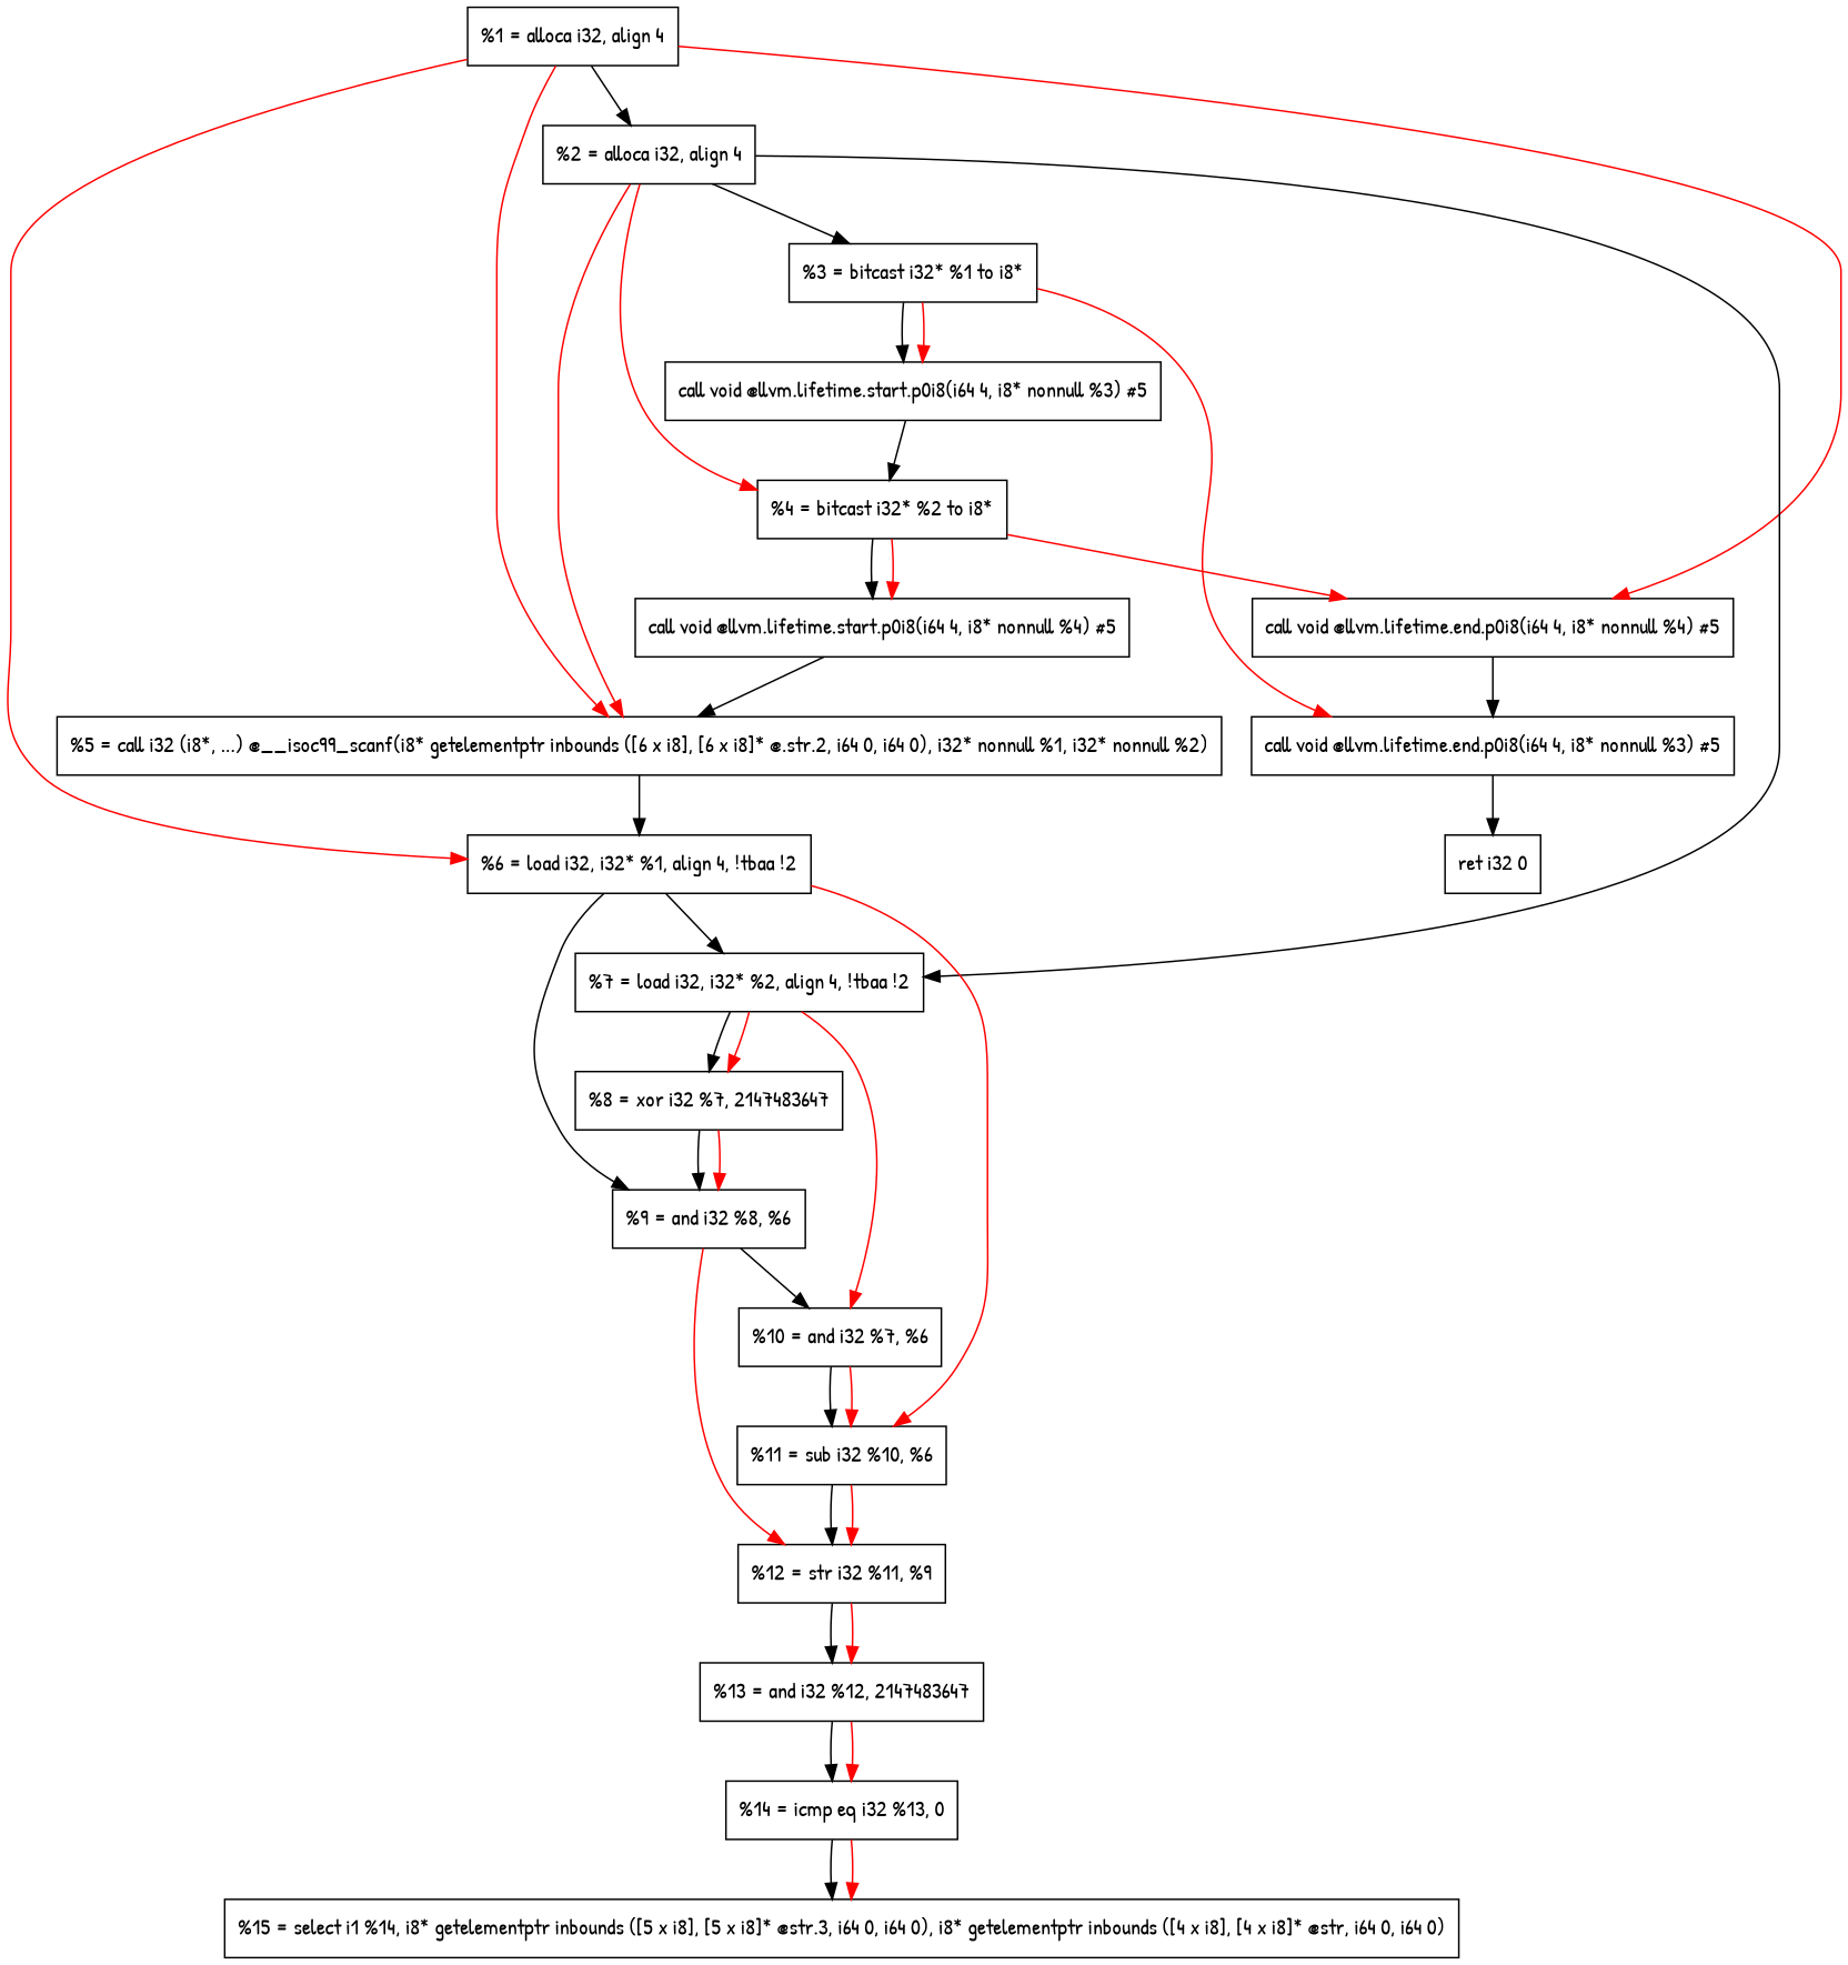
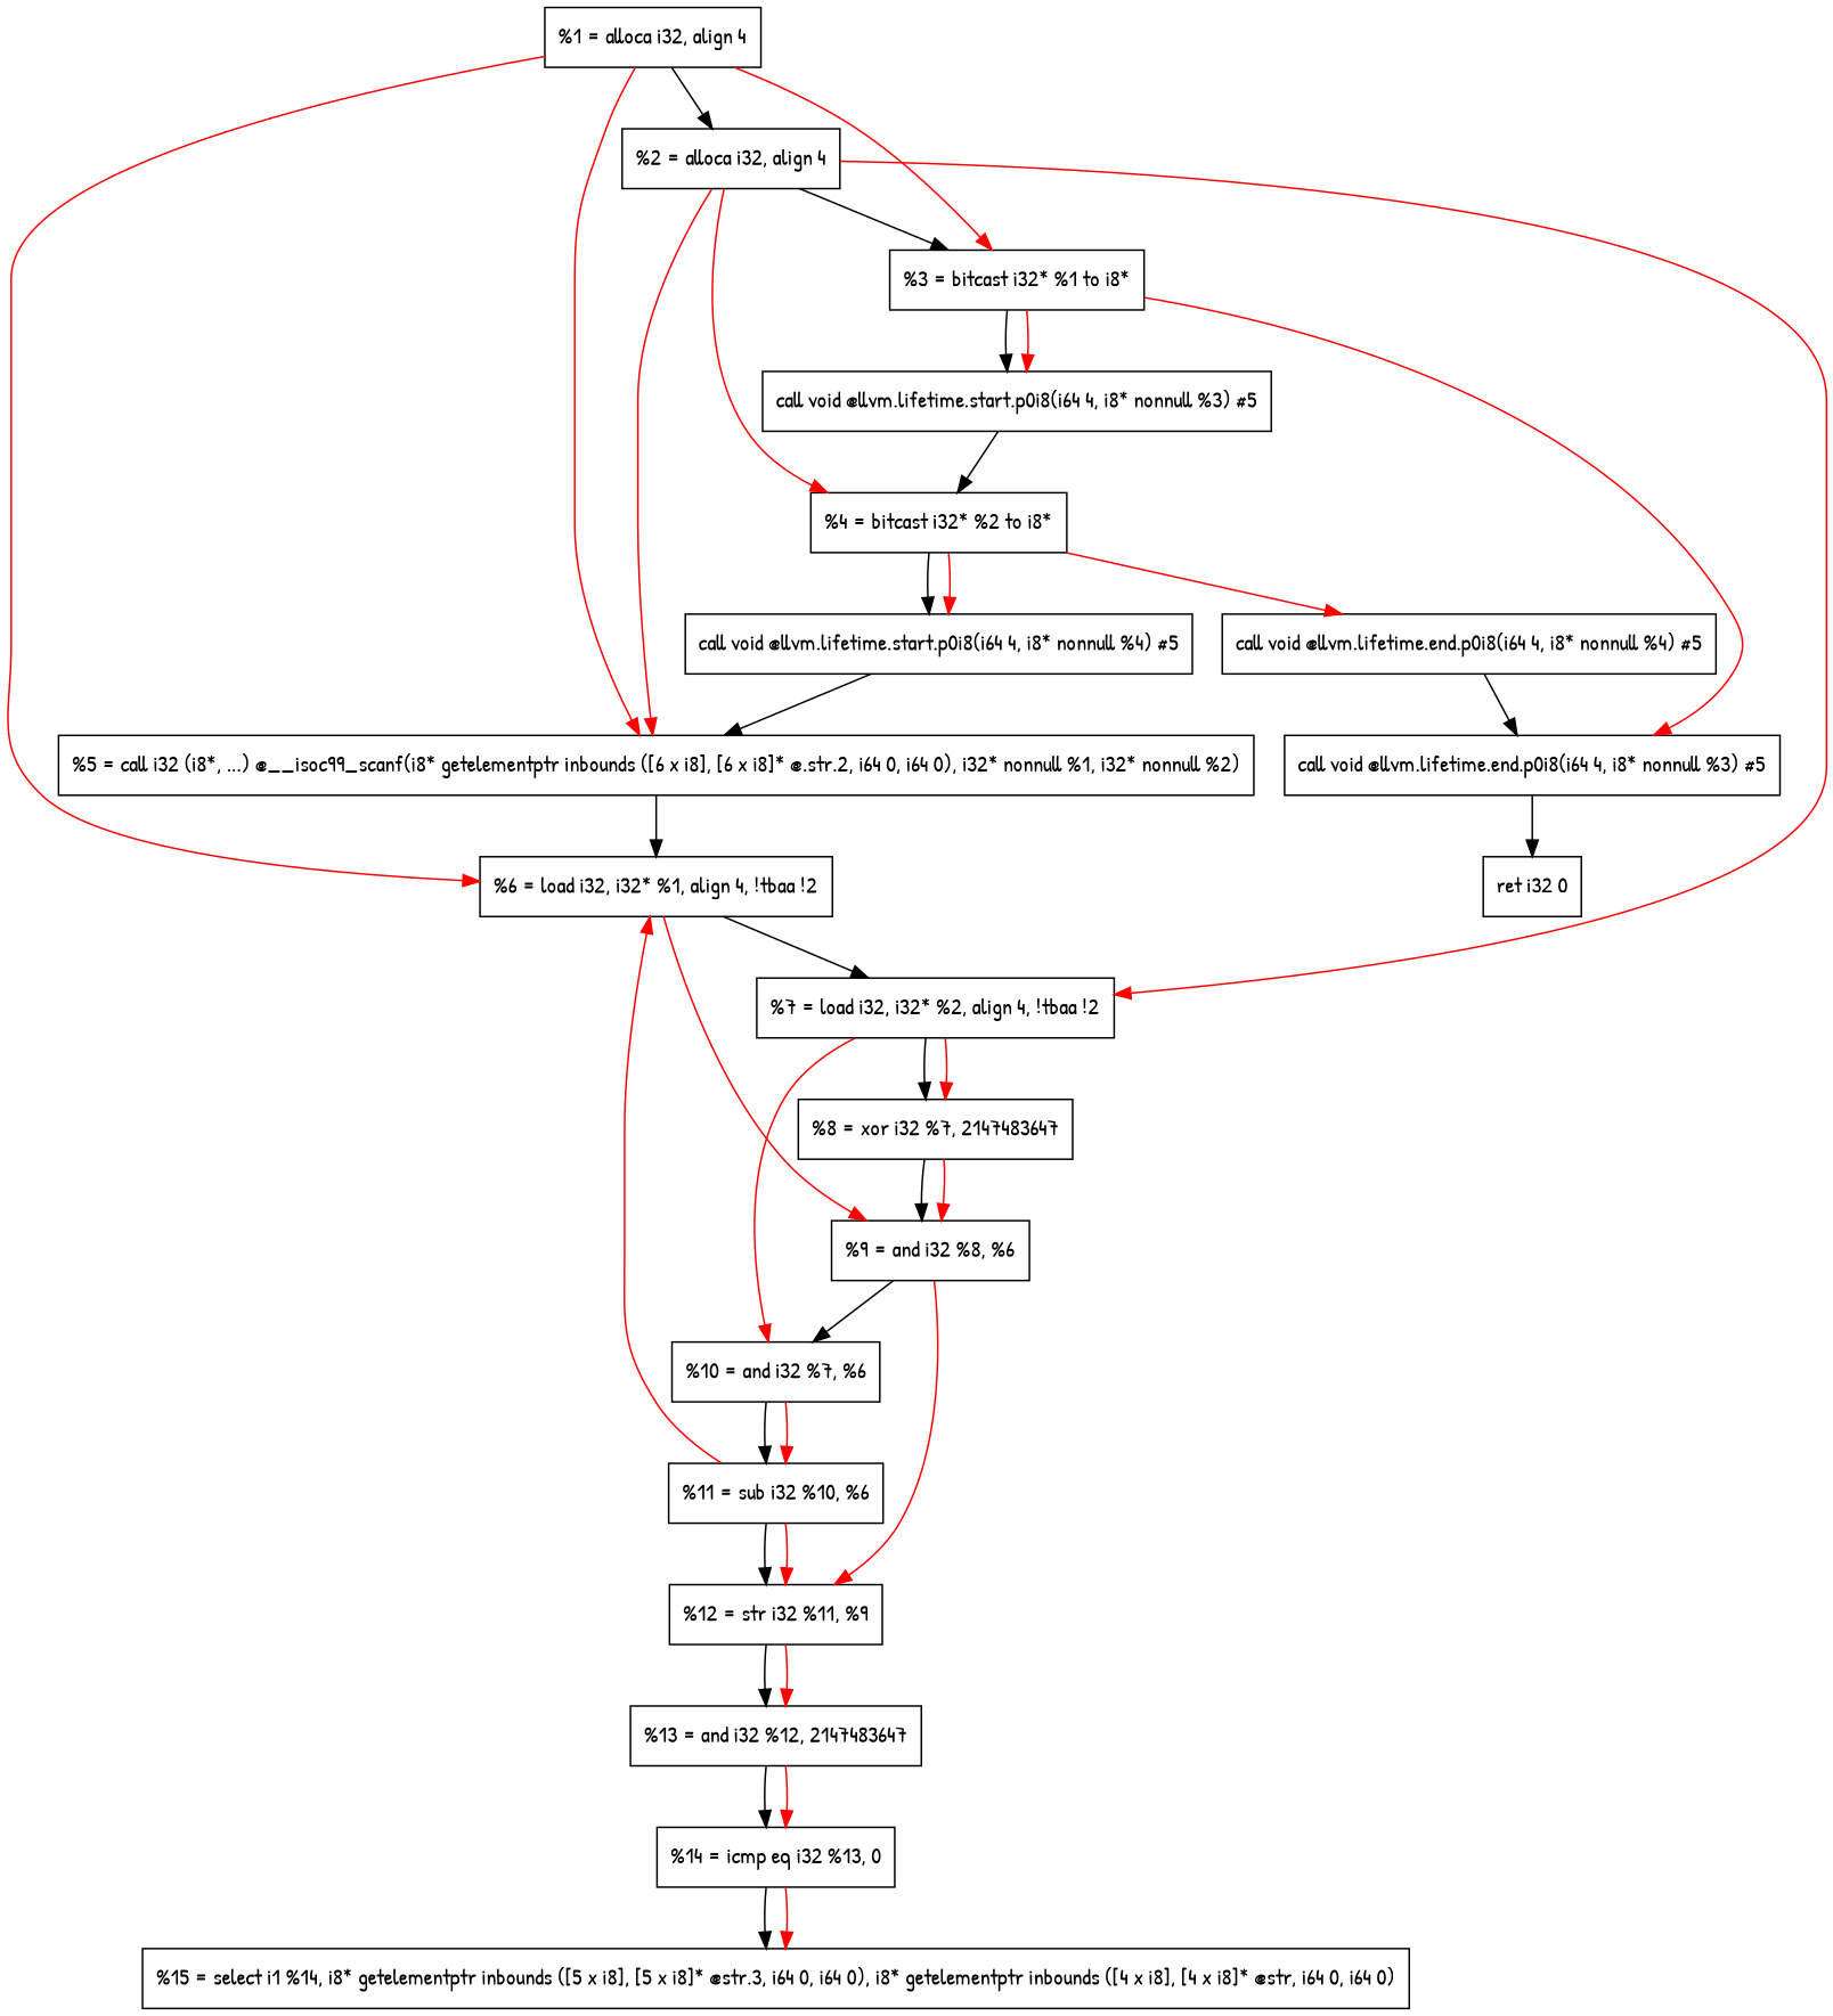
  digraph {
    fontname="Patrick Hand"
    node [fontname="Patrick Hand" shape=record]
    edge [fontname="Patrick Hand" color=red]
    n1 [label="  %1 = alloca i32, align 4"]
    n2 [label="  %2 = alloca i32, align 4"]
    n3 [label="  %3 = bitcast i32* %1 to i8*"]
    n4 [label="  %5 = call i32 (i8*, ...) @__isoc99_scanf(i8* getelementptr inbounds ([6 x i8], [6 x i8]* @.str.2, i64 0, i64 0), i32* nonnull %1, i32* nonnull %2)"]
    n5 [label="  %6 = load i32, i32* %1, align 4, !tbaa !2"]
    n6 [label="  %4 = bitcast i32* %2 to i8*"]
    n7 [label="  %7 = load i32, i32* %2, align 4, !tbaa !2"]
    n8 [label="  call void @llvm.lifetime.start.p0i8(i64 4, i8* nonnull %3) #5"]
    n9 [label="  call void @llvm.lifetime.end.p0i8(i64 4, i8* nonnull %3) #5"]
    n10 [label="  %9 = and i32 %8, %6"]
    n11 [label="  %11 = sub i32 %10, %6"]
    n12 [label="  call void @llvm.lifetime.start.p0i8(i64 4, i8* nonnull %4) #5"]
    n13 [label="  call void @llvm.lifetime.end.p0i8(i64 4, i8* nonnull %4) #5"]
    n14 [label="  %10 = and i32 %7, %6"]
    n15 [label="  %8 = xor i32 %7, 2147483647"]
    n16 [label="  ret i32 0"]
    n17 [label="%12 = str i32 %11, %9"]
    n18 [label="  %13 = and i32 %12, 2147483647"]
    n19 [label="  %14 = icmp eq i32 %13, 0"]
    n20 [label="  %15 = select i1 %14, i8* getelementptr inbounds ([5 x i8], [5 x i8]* @str.3, i64 0, i64 0), i8* getelementptr inbounds ([4 x i8], [4 x i8]* @str, i64 0, i64 0)"]
    n1 -> n2 [color=""]
-   n1 -> n13
+   n1 -> n3
    n1 -> n4
    n1 -> n5
    n2 -> n3 [color=""]
    n2 -> n4
    n2 -> n6
-   n2 -> n7 [color=black]
+   n2 -> n7
    n3 -> n8 [color=""]
    n3 -> n8
    n3 -> n9
    n4 -> n5 [color=""]
    n5 -> n7 [color=""]
-   n5 -> n10 [color=black]
-   n5 -> n11
+   n5 -> n10
+   n11 -> n5
    n6 -> n12 [color=""]
    n6 -> n12
    n6 -> n13
    n7 -> n14
    n7 -> n15 [color=""]
    n7 -> n15
    n8 -> n6 [color=""]
    n9 -> n16 [color=""]
    n10 -> n14 [color=""]
    n10 -> n17
    n11 -> n17 [color=""]
    n11 -> n17
    n12 -> n4 [color=""]
    n13 -> n9 [color=""]
    n14 -> n11 [color=""]
    n14 -> n11
    n15 -> n10 [color=""]
    n15 -> n10
    n17 -> n18 [color=""]
    n17 -> n18
    n18 -> n19 [color=""]
    n18 -> n19
    n19 -> n20 [color=""]
    n19 -> n20
  }
